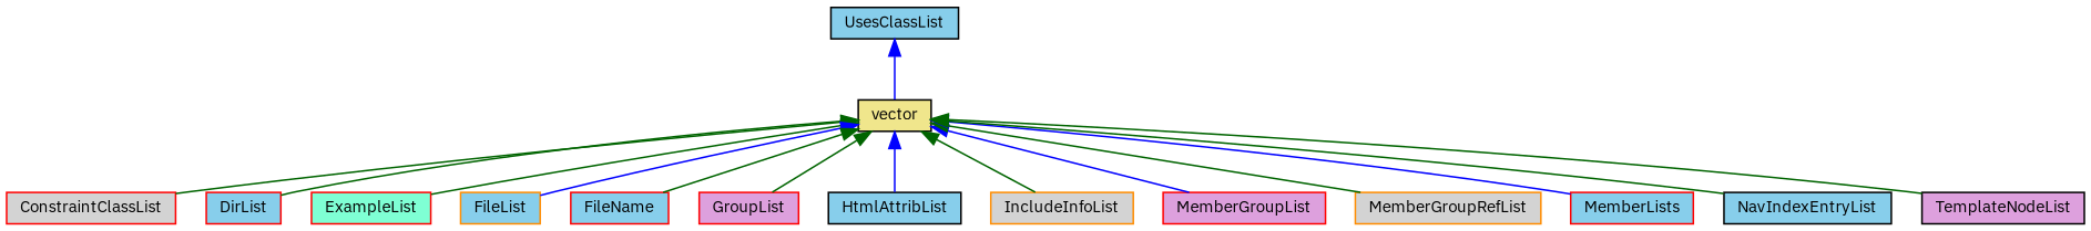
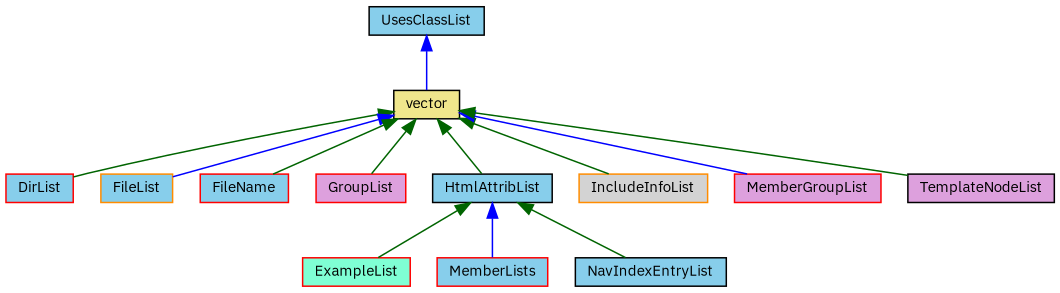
  digraph {
    fontname="IBM Plex Sans"
    rankdir=TB
    node [color=red fillcolor=skyblue fontname="IBM Plex Sans" fontsize=10 shape=record style=filled]
    edge [color=darkgreen dir=back fontname="IBM Plex Sans" fontsize=10 labelfontname=Helvetica labelfontsize=10 style=solid]
    n1 [color=black fillcolor=khaki height=0.2 label=vector width=0.4]
-   n2 [fillcolor=lightgrey height=0.2 label=ConstraintClassList width=0.4]
    n3 [height=0.2 label=DirList width=0.4]
    n4 [fillcolor=aquamarine height=0.2 label=ExampleList width=0.4]
    n5 [color=darkorange height=0.2 label=FileList width=0.4]
    n6 [height=0.2 label=FileName width=0.4]
    n7 [fillcolor=plum height=0.2 label=GroupList width=0.4]
    n8 [color=black height=0.2 label=HtmlAttribList width=0.4]
    n9 [color=darkorange fillcolor=lightgrey height=0.2 label=IncludeInfoList width=0.4]
    n10 [fillcolor=plum height=0.2 label=MemberGroupList width=0.4]
-   n11 [color=darkorange fillcolor=lightgrey height=0.2 label=MemberGroupRefList width=0.4]
    n12 [height=0.2 label=MemberLists width=0.4]
    n13 [color=black height=0.2 label=NavIndexEntryList width=0.4]
    n14 [color=black fillcolor=plum height=0.2 label=TemplateNodeList width=0.4]
    n15 [color=black height=0.2 label=UsesClassList width=0.4]
-   n1 -> n2
    n1 -> n3
-   n1 -> n4
+   n8 -> n4
    n1 -> n5 [color=blue]
    n1 -> n6
    n1 -> n7
-   n1 -> n8 [color=blue]
+   n1 -> n8
    n1 -> n9
    n1 -> n10 [color=blue]
-   n1 -> n11
-   n1 -> n12 [color=blue]
-   n1 -> n13
+   n8 -> n12 [color=blue]
+   n8 -> n13
    n1 -> n14
    n15 -> n1 [color=blue]
  }
